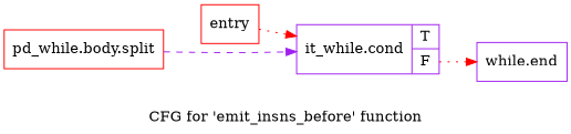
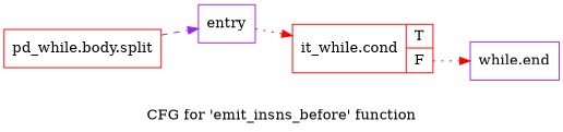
  digraph {
    label="CFG for 'emit_insns_before' function"
    rankdir=LR
    node [color=red shape=record]
    edge [color=red style=dotted]
-   n1 [label="{entry}"]
-   n2 [color=purple label="{it_while.cond|{<s0>T|<s1>F}}"]
+   n1 [color=purple label="{entry}"]
+   n2 [label="{it_while.cond|{<s0>T|<s1>F}}"]
    n3 [color=purple label="{while.end}"]
    n4 [label="{pd_while.body.split}"]
    n1 -> n2
    n2 -> n3 [tailport=s1]
-   n4 -> n2 [color=purple style=dashed]
+   n4 -> n1 [color=purple style=dashed]
  }
